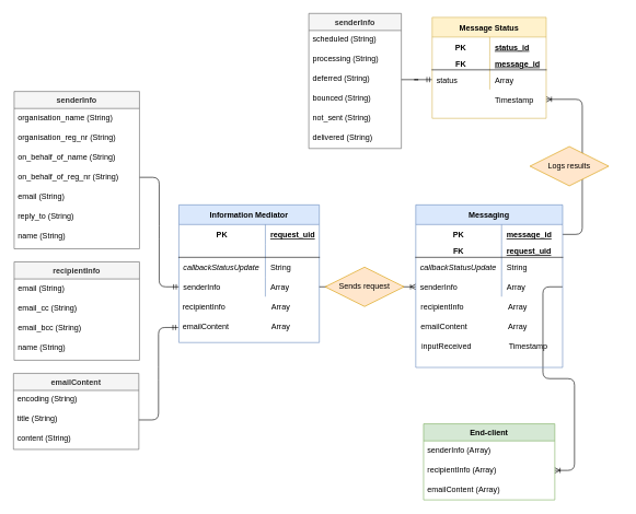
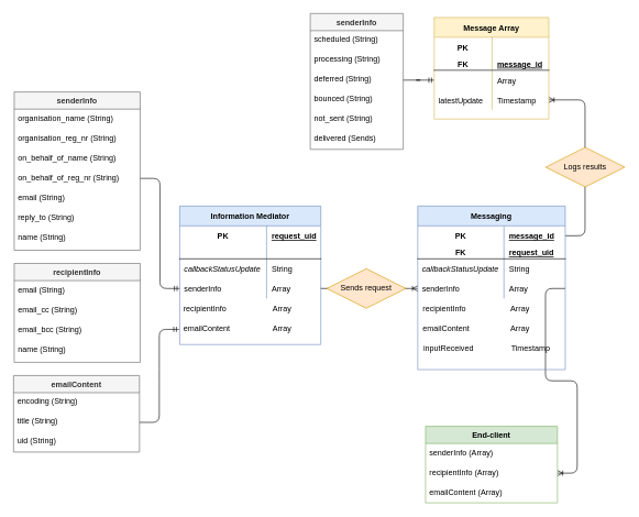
  <mxCell id="0" />
  <mxCell id="1" parent="0" />
  <mxCell id="2" value="" style="edgeStyle=entityRelationEdgeStyle;fontSize=12;html=1;endArrow=ERmandOne;exitX=1;exitY=0.5;exitDx=0;exitDy=0;" edge="1" parent="1" source="29"><mxGeometry width="100" height="100" relative="1" as="geometry"><mxPoint x="212" y="640" as="sourcePoint" /><mxPoint x="271" y="499" as="targetPoint" /></mxGeometry></mxCell>
  <mxCell id="3" value="recipientInfo" style="shape=partialRectangle;connectable=0;fillColor=none;top=0;left=0;bottom=0;right=0;editable=1;overflow=hidden;align=left;spacingLeft=5;" vertex="1" parent="1"><mxGeometry x="271" y="452" width="160" height="30" as="geometry" /></mxCell>
  <mxCell id="4" value="Array" style="shape=partialRectangle;connectable=0;fillColor=none;top=0;left=0;bottom=0;right=0;align=left;spacingLeft=6;overflow=hidden;" vertex="1" parent="1"><mxGeometry x="405" y="452" width="140" height="30" as="geometry" /></mxCell>
  <mxCell id="5" value="emailContent" style="shape=partialRectangle;connectable=0;fillColor=none;top=0;left=0;bottom=0;right=0;editable=1;overflow=hidden;align=left;spacingLeft=5;" vertex="1" parent="1"><mxGeometry x="271" y="482" width="160" height="30" as="geometry" /></mxCell>
  <mxCell id="6" value="Array" style="shape=partialRectangle;connectable=0;fillColor=none;top=0;left=0;bottom=0;right=0;align=left;spacingLeft=6;overflow=hidden;" vertex="1" parent="1"><mxGeometry x="405" y="482" width="140" height="30" as="geometry" /></mxCell>
  <mxCell id="7" value="" style="edgeStyle=entityRelationEdgeStyle;fontSize=12;html=1;endArrow=ERmandOne;exitX=1;exitY=0.5;exitDx=0;exitDy=0;entryX=0;entryY=0.5;entryDx=0;entryDy=0;" edge="1" parent="1" source="18" target="41"><mxGeometry width="100" height="100" relative="1" as="geometry"><mxPoint x="461" y="549" as="sourcePoint" /><mxPoint x="671" y="359" as="targetPoint" /></mxGeometry></mxCell>
  <mxCell id="8" value="recipientInfo" style="shape=partialRectangle;connectable=0;fillColor=none;top=0;left=0;bottom=0;right=0;editable=1;overflow=hidden;align=left;spacingLeft=5;" vertex="1" parent="1"><mxGeometry x="634" y="452" width="160" height="30" as="geometry" /></mxCell>
  <mxCell id="9" value="Array" style="shape=partialRectangle;connectable=0;fillColor=none;top=0;left=0;bottom=0;right=0;align=left;spacingLeft=6;overflow=hidden;" vertex="1" parent="1"><mxGeometry x="766" y="452" width="140" height="30" as="geometry" /></mxCell>
  <mxCell id="10" value="emailContent" style="shape=partialRectangle;connectable=0;fillColor=none;top=0;left=0;bottom=0;right=0;editable=1;overflow=hidden;align=left;spacingLeft=5;" vertex="1" parent="1"><mxGeometry x="634" y="482" width="160" height="30" as="geometry" /></mxCell>
  <mxCell id="11" value="Array" style="shape=partialRectangle;connectable=0;fillColor=none;top=0;left=0;bottom=0;right=0;align=left;spacingLeft=6;overflow=hidden;" vertex="1" parent="1"><mxGeometry x="766" y="482" width="140" height="30" as="geometry" /></mxCell>
  <mxCell id="12" value="inputReceived" style="shape=partialRectangle;connectable=0;fillColor=none;top=0;left=0;bottom=0;right=0;editable=1;overflow=hidden;align=left;spacingLeft=5;" vertex="1" parent="1"><mxGeometry x="635" y="512" width="160" height="30" as="geometry" /></mxCell>
  <mxCell id="13" value="Timestamp" style="shape=partialRectangle;connectable=0;fillColor=none;top=0;left=0;bottom=0;right=0;align=left;spacingLeft=6;overflow=hidden;" vertex="1" parent="1"><mxGeometry x="767" y="512" width="140" height="30" as="geometry" /></mxCell>
  <mxCell id="14" value="senderInfo" style="swimlane;fontStyle=1;childLayout=stackLayout;horizontal=1;startSize=26;horizontalStack=0;resizeParent=1;resizeParentMax=0;resizeLast=0;collapsible=1;marginBottom=0;align=center;fontSize=12;labelBackgroundColor=none;fillColor=#f5f5f5;strokeColor=#666666;fontColor=#333333;" vertex="1" parent="1"><mxGeometry x="21" y="139" width="191" height="240" as="geometry" /></mxCell>
  <mxCell id="15" value="organisation_name (String)" style="text;strokeColor=none;fillColor=none;spacingLeft=4;spacingRight=4;overflow=hidden;rotatable=0;points=[[0,0.5],[1,0.5]];portConstraint=eastwest;fontSize=12;fontStyle=0" vertex="1" parent="14"><mxGeometry y="26" width="191" height="30" as="geometry" /></mxCell>
  <mxCell id="16" value="organisation_reg_nr (String)" style="text;strokeColor=none;fillColor=none;spacingLeft=4;spacingRight=4;overflow=hidden;rotatable=0;points=[[0,0.5],[1,0.5]];portConstraint=eastwest;fontSize=12;" vertex="1" parent="14"><mxGeometry y="56" width="191" height="30" as="geometry" /></mxCell>
  <mxCell id="17" value="on_behalf_of_name (String)" style="text;strokeColor=none;fillColor=none;spacingLeft=4;spacingRight=4;overflow=hidden;rotatable=0;points=[[0,0.5],[1,0.5]];portConstraint=eastwest;fontSize=12;" vertex="1" parent="14"><mxGeometry y="86" width="191" height="30" as="geometry" /></mxCell>
  <mxCell id="18" value="on_behalf_of_reg_nr (String)" style="text;strokeColor=none;fillColor=none;spacingLeft=4;spacingRight=4;overflow=hidden;rotatable=0;points=[[0,0.5],[1,0.5]];portConstraint=eastwest;fontSize=12;" vertex="1" parent="14"><mxGeometry y="116" width="191" height="30" as="geometry" /></mxCell>
  <mxCell id="19" value="email (String)" style="text;strokeColor=none;fillColor=none;spacingLeft=4;spacingRight=4;overflow=hidden;rotatable=0;points=[[0,0.5],[1,0.5]];portConstraint=eastwest;fontSize=12;" vertex="1" parent="14"><mxGeometry y="146" width="191" height="30" as="geometry" /></mxCell>
  <mxCell id="20" value="reply_to (String)" style="text;strokeColor=none;fillColor=none;spacingLeft=4;spacingRight=4;overflow=hidden;rotatable=0;points=[[0,0.5],[1,0.5]];portConstraint=eastwest;fontSize=12;" vertex="1" parent="14"><mxGeometry y="176" width="191" height="30" as="geometry" /></mxCell>
  <mxCell id="21" value="name (String)" style="text;strokeColor=none;fillColor=none;spacingLeft=4;spacingRight=4;overflow=hidden;rotatable=0;points=[[0,0.5],[1,0.5]];portConstraint=eastwest;fontSize=12;" vertex="1" parent="14"><mxGeometry y="206" width="191" height="34" as="geometry" /></mxCell>
  <mxCell id="22" value="recipientInfo" style="swimlane;fontStyle=1;childLayout=stackLayout;horizontal=1;startSize=26;horizontalStack=0;resizeParent=1;resizeParentMax=0;resizeLast=0;collapsible=1;marginBottom=0;align=center;fontSize=12;labelBackgroundColor=none;fillColor=#f5f5f5;strokeColor=#666666;fontColor=#333333;" vertex="1" parent="1"><mxGeometry x="21" y="399" width="191" height="150" as="geometry" /></mxCell>
  <mxCell id="23" value="email (String)" style="text;strokeColor=none;fillColor=none;spacingLeft=4;spacingRight=4;overflow=hidden;rotatable=0;points=[[0,0.5],[1,0.5]];portConstraint=eastwest;fontSize=12;" vertex="1" parent="22"><mxGeometry y="26" width="191" height="30" as="geometry" /></mxCell>
  <mxCell id="24" value="email_cc (String)" style="text;strokeColor=none;fillColor=none;spacingLeft=4;spacingRight=4;overflow=hidden;rotatable=0;points=[[0,0.5],[1,0.5]];portConstraint=eastwest;fontSize=12;" vertex="1" parent="22"><mxGeometry y="56" width="191" height="30" as="geometry" /></mxCell>
  <mxCell id="25" value="email_bcc (String)" style="text;strokeColor=none;fillColor=none;spacingLeft=4;spacingRight=4;overflow=hidden;rotatable=0;points=[[0,0.5],[1,0.5]];portConstraint=eastwest;fontSize=12;" vertex="1" parent="22"><mxGeometry y="86" width="191" height="30" as="geometry" /></mxCell>
  <mxCell id="26" value="name (String)" style="text;strokeColor=none;fillColor=none;spacingLeft=4;spacingRight=4;overflow=hidden;rotatable=0;points=[[0,0.5],[1,0.5]];portConstraint=eastwest;fontSize=12;" vertex="1" parent="22"><mxGeometry y="116" width="191" height="34" as="geometry" /></mxCell>
  <mxCell id="27" value="emailContent" style="swimlane;fontStyle=1;childLayout=stackLayout;horizontal=1;startSize=26;horizontalStack=0;resizeParent=1;resizeParentMax=0;resizeLast=0;collapsible=1;marginBottom=0;align=center;fontSize=12;labelBackgroundColor=none;fillColor=#f5f5f5;strokeColor=#666666;fontColor=#333333;" vertex="1" parent="1"><mxGeometry x="20" y="569" width="191" height="116" as="geometry" /></mxCell>
  <mxCell id="28" value="encoding (String)" style="text;strokeColor=none;fillColor=none;spacingLeft=4;spacingRight=4;overflow=hidden;rotatable=0;points=[[0,0.5],[1,0.5]];portConstraint=eastwest;fontSize=12;" vertex="1" parent="27"><mxGeometry y="26" width="191" height="30" as="geometry" /></mxCell>
  <mxCell id="29" value="title (String)" style="text;strokeColor=none;fillColor=none;spacingLeft=4;spacingRight=4;overflow=hidden;rotatable=0;points=[[0,0.5],[1,0.5]];portConstraint=eastwest;fontSize=12;" vertex="1" parent="27"><mxGeometry y="56" width="191" height="30" as="geometry" /></mxCell>
- <mxCell id="30" value="content (String)" style="text;strokeColor=none;fillColor=none;spacingLeft=4;spacingRight=4;overflow=hidden;rotatable=0;points=[[0,0.5],[1,0.5]];portConstraint=eastwest;fontSize=12;" vertex="1" parent="27"><mxGeometry y="86" width="191" height="30" as="geometry" /></mxCell>
+ <mxCell id="30" value="uid (String)" style="text;strokeColor=none;fillColor=none;spacingLeft=4;spacingRight=4;overflow=hidden;rotatable=0;points=[[0,0.5],[1,0.5]];portConstraint=eastwest;fontSize=12;" vertex="1" parent="27"><mxGeometry y="86" width="191" height="30" as="geometry" /></mxCell>
  <mxCell id="31" value="Information Mediator" style="shape=table;startSize=30;container=1;collapsible=1;childLayout=tableLayout;fixedRows=1;rowLines=0;fontStyle=1;align=center;resizeLast=1;labelBackgroundColor=none;fillColor=#dae8fc;strokeColor=#6c8ebf;" vertex="1" parent="1"><mxGeometry x="272" y="312" width="214" height="210" as="geometry" /></mxCell>
  <mxCell id="32" value="" style="shape=partialRectangle;collapsible=0;dropTarget=0;pointerEvents=0;fillColor=none;top=0;left=0;bottom=0;right=0;points=[[0,0.5],[1,0.5]];portConstraint=eastwest;" vertex="1" parent="31"><mxGeometry y="30" width="214" height="30" as="geometry" /></mxCell>
  <mxCell id="33" value="PK" style="shape=partialRectangle;connectable=0;fillColor=none;top=0;left=0;bottom=0;right=0;fontStyle=1;overflow=hidden;" vertex="1" parent="32"><mxGeometry width="131.75" height="30" as="geometry" /></mxCell>
  <mxCell id="34" value="request_uid" style="shape=partialRectangle;connectable=0;fillColor=none;top=0;left=0;bottom=0;right=0;align=left;spacingLeft=6;fontStyle=5;overflow=hidden;" vertex="1" parent="32"><mxGeometry x="131.75" width="82.25" height="30" as="geometry" /></mxCell>
  <mxCell id="35" value="" style="shape=partialRectangle;collapsible=0;dropTarget=0;pointerEvents=0;fillColor=none;top=0;left=0;bottom=1;right=0;points=[[0,0.5],[1,0.5]];portConstraint=eastwest;" vertex="1" parent="31"><mxGeometry y="60" width="214" height="20" as="geometry" /></mxCell>
  <mxCell id="36" value="" style="shape=partialRectangle;connectable=0;fillColor=none;top=0;left=0;bottom=0;right=0;fontStyle=1;overflow=hidden;" vertex="1" parent="35"><mxGeometry width="131.75" height="20" as="geometry" /></mxCell>
  <mxCell id="37" value="" style="shape=partialRectangle;connectable=0;fillColor=none;top=0;left=0;bottom=0;right=0;align=left;spacingLeft=6;fontStyle=5;overflow=hidden;" vertex="1" parent="35"><mxGeometry x="131.75" width="82.25" height="20" as="geometry" /></mxCell>
  <mxCell id="38" value="" style="shape=partialRectangle;collapsible=0;dropTarget=0;pointerEvents=0;fillColor=none;top=0;left=0;bottom=0;right=0;points=[[0,0.5],[1,0.5]];portConstraint=eastwest;" vertex="1" parent="31"><mxGeometry y="80" width="214" height="30" as="geometry" /></mxCell>
  <mxCell id="39" value="callbackStatusUpdate" style="shape=partialRectangle;connectable=0;fillColor=none;top=0;left=0;bottom=0;right=0;editable=1;overflow=hidden;align=left;spacingLeft=5;fontStyle=2" vertex="1" parent="38"><mxGeometry width="131.75" height="30" as="geometry" /></mxCell>
  <mxCell id="40" value="String" style="shape=partialRectangle;connectable=0;fillColor=none;top=0;left=0;bottom=0;right=0;align=left;spacingLeft=6;overflow=hidden;" vertex="1" parent="38"><mxGeometry x="131.75" width="82.25" height="30" as="geometry" /></mxCell>
  <mxCell id="41" value="" style="shape=partialRectangle;collapsible=0;dropTarget=0;pointerEvents=0;fillColor=none;top=0;left=0;bottom=0;right=0;points=[[0,0.5],[1,0.5]];portConstraint=eastwest;" vertex="1" parent="31"><mxGeometry y="110" width="214" height="30" as="geometry" /></mxCell>
  <mxCell id="42" value="senderInfo" style="shape=partialRectangle;connectable=0;fillColor=none;top=0;left=0;bottom=0;right=0;editable=1;overflow=hidden;align=left;spacingLeft=5;" vertex="1" parent="41"><mxGeometry width="131.75" height="30" as="geometry" /></mxCell>
  <mxCell id="43" value="Array" style="shape=partialRectangle;connectable=0;fillColor=none;top=0;left=0;bottom=0;right=0;align=left;spacingLeft=6;overflow=hidden;" vertex="1" parent="41"><mxGeometry x="131.75" width="82.25" height="30" as="geometry" /></mxCell>
  <mxCell id="44" value="" style="edgeStyle=entityRelationEdgeStyle;fontSize=12;html=1;endArrow=ERmandOne;entryX=0;entryY=0.5;entryDx=0;entryDy=0;exitX=1;exitY=0.5;exitDx=0;exitDy=0;" edge="1" parent="1" source="83" target="74"><mxGeometry width="100" height="100" relative="1" as="geometry"><mxPoint x="428" y="451" as="sourcePoint" /><mxPoint x="528" y="351" as="targetPoint" /></mxGeometry></mxCell>
  <mxCell id="45" value="" style="edgeStyle=entityRelationEdgeStyle;fontSize=12;html=1;endArrow=ERoneToMany;exitX=1;exitY=0.5;exitDx=0;exitDy=0;entryX=0;entryY=0.5;entryDx=0;entryDy=0;" edge="1" parent="1" source="41" target="59"><mxGeometry width="100" height="100" relative="1" as="geometry"><mxPoint x="745" y="495" as="sourcePoint" /><mxPoint x="845" y="395" as="targetPoint" /></mxGeometry></mxCell>
  <mxCell id="46" value="" style="edgeStyle=entityRelationEdgeStyle;fontSize=12;html=1;endArrow=ERoneToMany;exitX=1;exitY=0.5;exitDx=0;exitDy=0;" edge="1" parent="1" source="59" target="65"><mxGeometry width="100" height="100" relative="1" as="geometry"><mxPoint x="644" y="495" as="sourcePoint" /><mxPoint x="1109" y="683" as="targetPoint" /></mxGeometry></mxCell>
  <mxCell id="47" value="" style="edgeStyle=entityRelationEdgeStyle;fontSize=12;html=1;endArrow=ERoneToMany;" edge="1" parent="1" source="50" target="77"><mxGeometry width="100" height="100" relative="1" as="geometry"><mxPoint x="644" y="495" as="sourcePoint" /><mxPoint x="744" y="395" as="targetPoint" /></mxGeometry></mxCell>
  <mxCell id="48" value="Sends request" style="shape=rhombus;perimeter=rhombusPerimeter;whiteSpace=wrap;html=1;align=center;labelBackgroundColor=none;fillColor=#ffe6cc;strokeColor=#d79b00;" vertex="1" parent="1"><mxGeometry x="495" y="407" width="120" height="60" as="geometry" /></mxCell>
  <mxCell id="49" value="Messaging" style="shape=table;startSize=30;container=1;collapsible=1;childLayout=tableLayout;fixedRows=1;rowLines=0;fontStyle=1;align=center;resizeLast=1;labelBackgroundColor=none;fillColor=#dae8fc;strokeColor=#6c8ebf;" vertex="1" parent="1"><mxGeometry x="633" y="312" width="223.75" height="248" as="geometry" /></mxCell>
  <mxCell id="50" value="" style="shape=partialRectangle;collapsible=0;dropTarget=0;pointerEvents=0;fillColor=none;top=0;left=0;bottom=0;right=0;points=[[0,0.5],[1,0.5]];portConstraint=eastwest;" vertex="1" parent="49"><mxGeometry y="30" width="223.75" height="30" as="geometry" /></mxCell>
  <mxCell id="51" value="PK" style="shape=partialRectangle;connectable=0;fillColor=none;top=0;left=0;bottom=0;right=0;fontStyle=1;overflow=hidden;" vertex="1" parent="50"><mxGeometry width="130.75" height="30" as="geometry" /></mxCell>
  <mxCell id="52" value="message_id" style="shape=partialRectangle;connectable=0;fillColor=none;top=0;left=0;bottom=0;right=0;align=left;spacingLeft=6;fontStyle=5;overflow=hidden;" vertex="1" parent="50"><mxGeometry x="130.75" width="93" height="30" as="geometry" /></mxCell>
  <mxCell id="53" value="" style="shape=partialRectangle;collapsible=0;dropTarget=0;pointerEvents=0;fillColor=none;top=0;left=0;bottom=1;right=0;points=[[0,0.5],[1,0.5]];portConstraint=eastwest;" vertex="1" parent="49"><mxGeometry y="60" width="223.75" height="20" as="geometry" /></mxCell>
  <mxCell id="54" value="FK" style="shape=partialRectangle;connectable=0;fillColor=none;top=0;left=0;bottom=0;right=0;fontStyle=1;overflow=hidden;" vertex="1" parent="53"><mxGeometry width="130.75" height="20" as="geometry" /></mxCell>
  <mxCell id="55" value="request_uid" style="shape=partialRectangle;connectable=0;fillColor=none;top=0;left=0;bottom=0;right=0;align=left;spacingLeft=6;fontStyle=5;overflow=hidden;" vertex="1" parent="53"><mxGeometry x="130.75" width="93" height="20" as="geometry" /></mxCell>
  <mxCell id="56" value="" style="shape=partialRectangle;collapsible=0;dropTarget=0;pointerEvents=0;fillColor=none;top=0;left=0;bottom=0;right=0;points=[[0,0.5],[1,0.5]];portConstraint=eastwest;" vertex="1" parent="49"><mxGeometry y="80" width="223.75" height="30" as="geometry" /></mxCell>
  <mxCell id="57" value="callbackStatusUpdate" style="shape=partialRectangle;connectable=0;fillColor=none;top=0;left=0;bottom=0;right=0;editable=1;overflow=hidden;align=left;spacingLeft=5;fontStyle=2" vertex="1" parent="56"><mxGeometry width="130.75" height="30" as="geometry" /></mxCell>
  <mxCell id="58" value="String" style="shape=partialRectangle;connectable=0;fillColor=none;top=0;left=0;bottom=0;right=0;align=left;spacingLeft=6;overflow=hidden;" vertex="1" parent="56"><mxGeometry x="130.75" width="93" height="30" as="geometry" /></mxCell>
  <mxCell id="59" value="" style="shape=partialRectangle;collapsible=0;dropTarget=0;pointerEvents=0;fillColor=none;top=0;left=0;bottom=0;right=0;points=[[0,0.5],[1,0.5]];portConstraint=eastwest;" vertex="1" parent="49"><mxGeometry y="110" width="223.75" height="30" as="geometry" /></mxCell>
  <mxCell id="60" value="senderInfo" style="shape=partialRectangle;connectable=0;fillColor=none;top=0;left=0;bottom=0;right=0;editable=1;overflow=hidden;align=left;spacingLeft=5;" vertex="1" parent="59"><mxGeometry width="130.75" height="30" as="geometry" /></mxCell>
  <mxCell id="61" value="Array" style="shape=partialRectangle;connectable=0;fillColor=none;top=0;left=0;bottom=0;right=0;align=left;spacingLeft=6;overflow=hidden;" vertex="1" parent="59"><mxGeometry x="130.75" width="93" height="30" as="geometry" /></mxCell>
- <mxCell id="62" value="Logs results" style="shape=rhombus;perimeter=rhombusPerimeter;whiteSpace=wrap;html=1;align=center;labelBackgroundColor=none;fillColor=#ffe6cc;strokeColor=#d79b00;" vertex="1" parent="1"><mxGeometry x="807" y="223" width="120" height="60" as="geometry" /></mxCell>
+ <mxCell id="62" value="Logs results" style="shape=rhombus;perimeter=rhombusPerimeter;whiteSpace=wrap;html=1;align=center;labelBackgroundColor=none;fillColor=#ffe6cc;strokeColor=#d79b00;" vertex="1" parent="1"><mxGeometry x="827" y="223" width="120" height="60" as="geometry" /></mxCell>
  <mxCell id="63" value="End-client" style="swimlane;fontStyle=1;childLayout=stackLayout;horizontal=1;startSize=26;horizontalStack=0;resizeParent=1;resizeParentMax=0;resizeLast=0;collapsible=1;marginBottom=0;align=center;fontSize=12;labelBackgroundColor=none;fillColor=#d5e8d4;strokeColor=#82b366;" vertex="1" parent="1"><mxGeometry x="644.88" y="646" width="200" height="116" as="geometry" /></mxCell>
  <mxCell id="64" value="senderInfo (Array)" style="text;strokeColor=none;fillColor=none;spacingLeft=4;spacingRight=4;overflow=hidden;rotatable=0;points=[[0,0.5],[1,0.5]];portConstraint=eastwest;fontSize=12;" vertex="1" parent="63"><mxGeometry y="26" width="200" height="30" as="geometry" /></mxCell>
  <mxCell id="65" value="recipientInfo (Array)" style="text;strokeColor=none;fillColor=none;spacingLeft=4;spacingRight=4;overflow=hidden;rotatable=0;points=[[0,0.5],[1,0.5]];portConstraint=eastwest;fontSize=12;" vertex="1" parent="63"><mxGeometry y="56" width="200" height="30" as="geometry" /></mxCell>
  <mxCell id="66" value="emailContent (Array)" style="text;strokeColor=none;fillColor=none;spacingLeft=4;spacingRight=4;overflow=hidden;rotatable=0;points=[[0,0.5],[1,0.5]];portConstraint=eastwest;fontSize=12;" vertex="1" parent="63"><mxGeometry y="86" width="200" height="30" as="geometry" /></mxCell>
- <mxCell id="67" value="Message Status" style="shape=table;startSize=30;container=1;collapsible=1;childLayout=tableLayout;fixedRows=1;rowLines=0;fontStyle=1;align=center;resizeLast=1;labelBackgroundColor=none;fillColor=#fff2cc;strokeColor=#d6b656;" vertex="1" parent="1"><mxGeometry x="658" y="26" width="173.75" height="154" as="geometry" /></mxCell>
+ <mxCell id="67" value="Message Array" style="shape=table;startSize=30;container=1;collapsible=1;childLayout=tableLayout;fixedRows=1;rowLines=0;fontStyle=1;align=center;resizeLast=1;labelBackgroundColor=none;fillColor=#fff2cc;strokeColor=#d6b656;" vertex="1" parent="1"><mxGeometry x="658" y="26" width="173.75" height="154" as="geometry" /></mxCell>
  <mxCell id="68" value="" style="shape=partialRectangle;collapsible=0;dropTarget=0;pointerEvents=0;fillColor=none;top=0;left=0;bottom=0;right=0;points=[[0,0.5],[1,0.5]];portConstraint=eastwest;" vertex="1" parent="67"><mxGeometry y="30" width="173.75" height="30" as="geometry" /></mxCell>
  <mxCell id="69" value="PK" style="shape=partialRectangle;connectable=0;fillColor=none;top=0;left=0;bottom=0;right=0;fontStyle=1;overflow=hidden;" vertex="1" parent="68"><mxGeometry width="87.75" height="30" as="geometry" /></mxCell>
- <mxCell id="70" value="status_id" style="shape=partialRectangle;connectable=0;fillColor=none;top=0;left=0;bottom=0;right=0;align=left;spacingLeft=6;fontStyle=5;overflow=hidden;" vertex="1" parent="68"><mxGeometry x="87.75" width="86" height="30" as="geometry" /></mxCell>
  <mxCell id="71" value="" style="shape=partialRectangle;collapsible=0;dropTarget=0;pointerEvents=0;fillColor=none;top=0;left=0;bottom=1;right=0;points=[[0,0.5],[1,0.5]];portConstraint=eastwest;" vertex="1" parent="67"><mxGeometry y="60" width="173.75" height="20" as="geometry" /></mxCell>
  <mxCell id="72" value="FK" style="shape=partialRectangle;connectable=0;fillColor=none;top=0;left=0;bottom=0;right=0;fontStyle=1;overflow=hidden;" vertex="1" parent="71"><mxGeometry width="87.75" height="20" as="geometry" /></mxCell>
  <mxCell id="73" value="message_id" style="shape=partialRectangle;connectable=0;fillColor=none;top=0;left=0;bottom=0;right=0;align=left;spacingLeft=6;fontStyle=5;overflow=hidden;" vertex="1" parent="71"><mxGeometry x="87.75" width="86" height="20" as="geometry" /></mxCell>
  <mxCell id="74" value="" style="shape=partialRectangle;collapsible=0;dropTarget=0;pointerEvents=0;fillColor=none;top=0;left=0;bottom=0;right=0;points=[[0,0.5],[1,0.5]];portConstraint=eastwest;" vertex="1" parent="67"><mxGeometry y="80" width="173.75" height="30" as="geometry" /></mxCell>
- <mxCell id="75" value="status" style="shape=partialRectangle;connectable=0;fillColor=none;top=0;left=0;bottom=0;right=0;editable=1;overflow=hidden;align=left;spacingLeft=5;fontStyle=0" vertex="1" parent="74"><mxGeometry width="87.75" height="30" as="geometry" /></mxCell>
  <mxCell id="76" value="Array" style="shape=partialRectangle;connectable=0;fillColor=none;top=0;left=0;bottom=0;right=0;align=left;spacingLeft=6;overflow=hidden;" vertex="1" parent="74"><mxGeometry x="87.75" width="86" height="30" as="geometry" /></mxCell>
  <mxCell id="77" value="" style="shape=partialRectangle;collapsible=0;dropTarget=0;pointerEvents=0;fillColor=none;top=0;left=0;bottom=0;right=0;points=[[0,0.5],[1,0.5]];portConstraint=eastwest;" vertex="1" parent="67"><mxGeometry y="110" width="173.75" height="30" as="geometry" /></mxCell>
+ <mxCell id="78" value="latestUpdate" style="shape=partialRectangle;connectable=0;fillColor=none;top=0;left=0;bottom=0;right=0;editable=1;overflow=hidden;align=left;spacingLeft=5;" vertex="1" parent="77"><mxGeometry width="87.75" height="30" as="geometry" /></mxCell>
  <mxCell id="79" value="Timestamp" style="shape=partialRectangle;connectable=0;fillColor=none;top=0;left=0;bottom=0;right=0;align=left;spacingLeft=6;overflow=hidden;" vertex="1" parent="77"><mxGeometry x="87.75" width="86" height="30" as="geometry" /></mxCell>
  <mxCell id="80" value="senderInfo" style="swimlane;fontStyle=1;childLayout=stackLayout;horizontal=1;startSize=26;horizontalStack=0;resizeParent=1;resizeParentMax=0;resizeLast=0;collapsible=1;marginBottom=0;align=center;fontSize=12;labelBackgroundColor=none;fillColor=#f5f5f5;strokeColor=#666666;fontColor=#333333;" vertex="1" parent="1"><mxGeometry x="470" y="20" width="141" height="206" as="geometry" /></mxCell>
  <mxCell id="81" value="scheduled (String)" style="text;strokeColor=none;fillColor=none;spacingLeft=4;spacingRight=4;overflow=hidden;rotatable=0;points=[[0,0.5],[1,0.5]];portConstraint=eastwest;fontSize=12;fontStyle=0" vertex="1" parent="80"><mxGeometry y="26" width="141" height="30" as="geometry" /></mxCell>
  <mxCell id="82" value="processing (String)" style="text;strokeColor=none;fillColor=none;spacingLeft=4;spacingRight=4;overflow=hidden;rotatable=0;points=[[0,0.5],[1,0.5]];portConstraint=eastwest;fontSize=12;" vertex="1" parent="80"><mxGeometry y="56" width="141" height="30" as="geometry" /></mxCell>
  <mxCell id="83" value="deferred (String)" style="text;strokeColor=none;fillColor=none;spacingLeft=4;spacingRight=4;overflow=hidden;rotatable=0;points=[[0,0.5],[1,0.5]];portConstraint=eastwest;fontSize=12;" vertex="1" parent="80"><mxGeometry y="86" width="141" height="30" as="geometry" /></mxCell>
  <mxCell id="84" value="bounced (String)" style="text;strokeColor=none;fillColor=none;spacingLeft=4;spacingRight=4;overflow=hidden;rotatable=0;points=[[0,0.5],[1,0.5]];portConstraint=eastwest;fontSize=12;" vertex="1" parent="80"><mxGeometry y="116" width="141" height="30" as="geometry" /></mxCell>
  <mxCell id="85" value="not_sent (String)" style="text;strokeColor=none;fillColor=none;spacingLeft=4;spacingRight=4;overflow=hidden;rotatable=0;points=[[0,0.5],[1,0.5]];portConstraint=eastwest;fontSize=12;" vertex="1" parent="80"><mxGeometry y="146" width="141" height="30" as="geometry" /></mxCell>
- <mxCell id="86" value="delivered (String)" style="text;strokeColor=none;fillColor=none;spacingLeft=4;spacingRight=4;overflow=hidden;rotatable=0;points=[[0,0.5],[1,0.5]];portConstraint=eastwest;fontSize=12;" vertex="1" parent="80"><mxGeometry y="176" width="141" height="30" as="geometry" /></mxCell>
+ <mxCell id="86" value="delivered (Sends)" style="text;strokeColor=none;fillColor=none;spacingLeft=4;spacingRight=4;overflow=hidden;rotatable=0;points=[[0,0.5],[1,0.5]];portConstraint=eastwest;fontSize=12;" vertex="1" parent="80"><mxGeometry y="176" width="141" height="30" as="geometry" /></mxCell>
